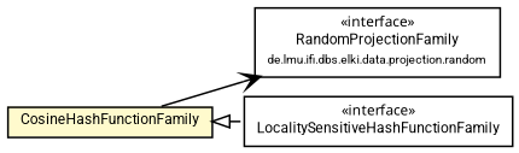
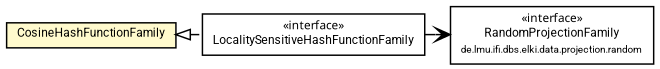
  digraph {
    fontname="Noto Sans"
    nodesep=0.15
    rankdir=LR
    ranksep=0.25
    node [fontcolor=black fontname="Noto Sans" fontsize=8 margin=0 shape=plaintext]
    edge [color=black fontname="Noto Sans" fontsize=7 labelfontname=Roboto labelfontsize=7]
    n1 [height=0 label=<<table title="de.lmu.ifi.dbs.elki.data.projection.random.RandomProjectionFamily" border="0" cellborder="1" cellspacing="0" cellpadding="2" href="../../../data/projection/random/RandomProjectionFamily.html" target="_parent"> 		<tr><td><table border="0" cellspacing="0" cellpadding="1"> 		<tr><td align="center" balign="center"> &#171;interface&#187; </td></tr> 		<tr><td align="center" balign="center"> <font face="Roboto">RandomProjectionFamily</font> </td></tr> 		<tr><td align="center" balign="center"> <font face="Roboto" point-size="7.0">de.lmu.ifi.dbs.elki.data.projection.random</font> </td></tr> 		</table></td></tr> 		</table>> width=0]
    n2 [height=0 label=<<table title="de.lmu.ifi.dbs.elki.index.lsh.hashfamilies.LocalitySensitiveHashFunctionFamily" border="0" cellborder="1" cellspacing="0" cellpadding="2" href="LocalitySensitiveHashFunctionFamily.html" target="_parent"> 		<tr><td><table border="0" cellspacing="0" cellpadding="1"> 		<tr><td align="center" balign="center"> &#171;interface&#187; </td></tr> 		<tr><td align="center" balign="center"> <font face="Roboto">LocalitySensitiveHashFunctionFamily</font> </td></tr> 		</table></td></tr> 		</table>> width=0]
    n3 [height=0 label=<<table title="de.lmu.ifi.dbs.elki.index.lsh.hashfamilies.CosineHashFunctionFamily" border="0" cellborder="1" cellspacing="0" cellpadding="2" bgcolor="lemonChiffon" href="CosineHashFunctionFamily.html" target="_parent"> 		<tr><td><table border="0" cellspacing="0" cellpadding="1"> 		<tr><td align="center" balign="center"> <font face="Roboto">CosineHashFunctionFamily</font> </td></tr> 		</table></td></tr> 		</table>> width=0]
-   n3 -> n1 [arrowhead=open weight=1]
+   n2 -> n1 [arrowhead=open weight=1]
    n3 -> n2 [arrowtail=empty dir=back style=dashed weight=9]
  }
